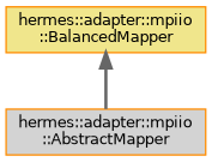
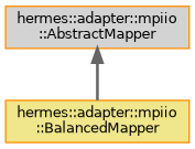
  digraph {
    node [color=darkorange fontname=Helvetica fontsize=10 shape=record style=filled]
    n1 [fillcolor=khaki fontcolor=black height=0.2 label="hermes::adapter::mpiio\l::BalancedMapper" width=0.4]
    n2 [fillcolor=lightgrey height=0.2 label="hermes::adapter::mpiio\l::AbstractMapper" width=0.4]
-   n1 -> n2 [color=gray40 dir=back fontname=Helvetica fontsize=10 labelfontname=Helvetica labelfontsize=10 style=bold]
+   n2 -> n1 [color=gray40 dir=back fontname=Helvetica fontsize=10 labelfontname=Helvetica labelfontsize=10 style=bold]
  }
